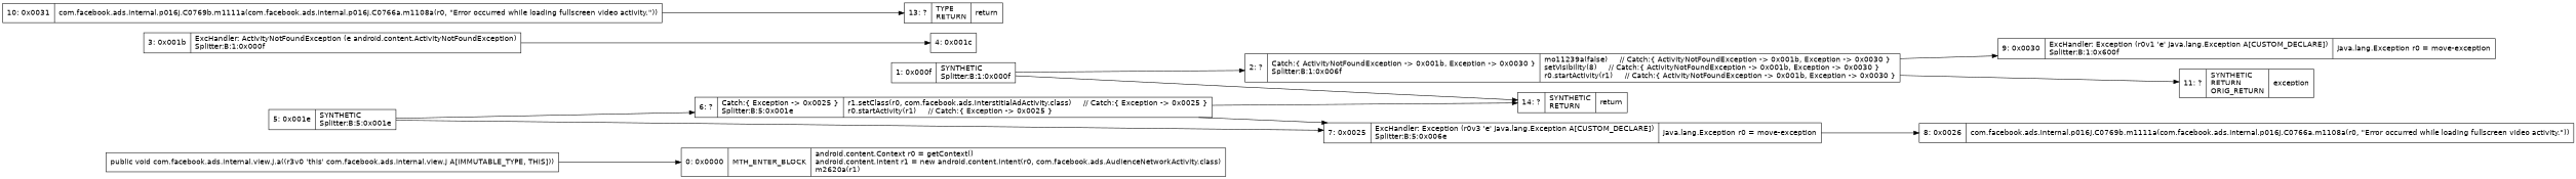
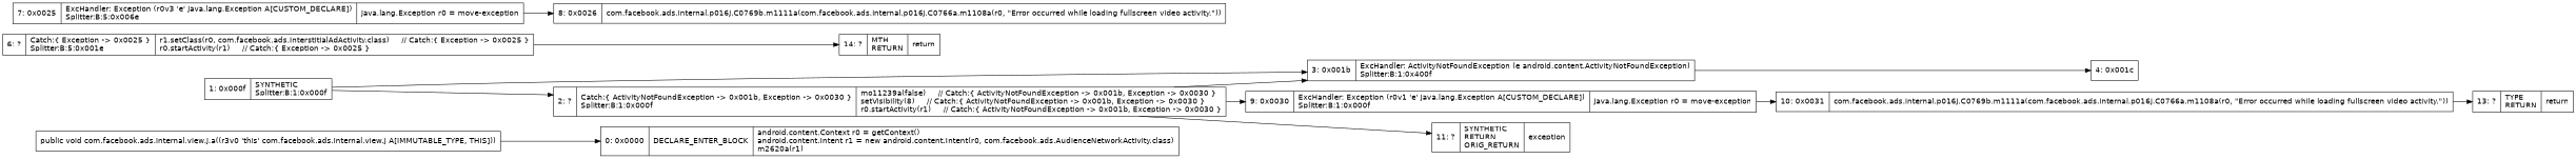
  digraph {
    fontname="DejaVu Sans"
    rankdir=LR
    node [fontname="DejaVu Sans" shape=record]
    edge [fontname="DejaVu Sans"]
-   n1 [label="{0\:\ 0x0000|MTH_ENTER_BLOCK\l|android.content.Context r0 = getContext()\landroid.content.Intent r1 = new android.content.Intent(r0, com.facebook.ads.AudienceNetworkActivity.class)\lm2620a(r1)\l}"]
+   n1 [label="{0\:\ 0x0000|DECLARE_ENTER_BLOCK\l|android.content.Context r0 = getContext()\landroid.content.Intent r1 = new android.content.Intent(r0, com.facebook.ads.AudienceNetworkActivity.class)\lm2620a(r1)\l}"]
    n2 [label="{1\:\ 0x000f|SYNTHETIC\lSplitter:B:1:0x000f\l}"]
-   n3 [label="{2\:\ ?|Catch:\{ ActivityNotFoundException \-\> 0x001b, Exception \-\> 0x0030 \}\lSplitter:B:1:0x006f\l|mo11239a(false)     \/\/ Catch:\{ ActivityNotFoundException \-\> 0x001b, Exception \-\> 0x0030 \}\lsetVisibility(8)     \/\/ Catch:\{ ActivityNotFoundException \-\> 0x001b, Exception \-\> 0x0030 \}\lr0.startActivity(r1)     \/\/ Catch:\{ ActivityNotFoundException \-\> 0x001b, Exception \-\> 0x0030 \}\l}"]
-   n4 [label="{3\:\ 0x001b|ExcHandler: ActivityNotFoundException (e android.content.ActivityNotFoundException)\lSplitter:B:1:0x000f\l}"]
-   n5 [label="{9\:\ 0x0030|ExcHandler: Exception (r0v1 'e' java.lang.Exception A[CUSTOM_DECLARE])\lSplitter:B:1:0x600f\l|java.lang.Exception r0 = move\-exception\l}"]
+   n3 [label="{2\:\ ?|Catch:\{ ActivityNotFoundException \-\> 0x001b, Exception \-\> 0x0030 \}\lSplitter:B:1:0x000f\l|mo11239a(false)     \/\/ Catch:\{ ActivityNotFoundException \-\> 0x001b, Exception \-\> 0x0030 \}\lsetVisibility(8)     \/\/ Catch:\{ ActivityNotFoundException \-\> 0x001b, Exception \-\> 0x0030 \}\lr0.startActivity(r1)     \/\/ Catch:\{ ActivityNotFoundException \-\> 0x001b, Exception \-\> 0x0030 \}\l}"]
+   n4 [label="{3\:\ 0x001b|ExcHandler: ActivityNotFoundException (e android.content.ActivityNotFoundException)\lSplitter:B:1:0x400f\l}"]
+   n5 [label="{9\:\ 0x0030|ExcHandler: Exception (r0v1 'e' java.lang.Exception A[CUSTOM_DECLARE])\lSplitter:B:1:0x000f\l|java.lang.Exception r0 = move\-exception\l}"]
    n6 [label="{11\:\ ?|SYNTHETIC\lRETURN\lORIG_RETURN\l|exception\l}"]
    n7 [label="{4\:\ 0x001c}"]
    n8 [label="{10\:\ 0x0031|com.facebook.ads.internal.p016j.C0769b.m1111a(com.facebook.ads.internal.p016j.C0766a.m1108a(r0, \"Error occurred while loading fullscreen video activity.\"))\l}"]
-   n9 [label="{5\:\ 0x001e|SYNTHETIC\lSplitter:B:5:0x001e\l}"]
    n10 [label="{6\:\ ?|Catch:\{ Exception \-\> 0x0025 \}\lSplitter:B:5:0x001e\l|r1.setClass(r0, com.facebook.ads.InterstitialAdActivity.class)     \/\/ Catch:\{ Exception \-\> 0x0025 \}\lr0.startActivity(r1)     \/\/ Catch:\{ Exception \-\> 0x0025 \}\l}"]
    n11 [label="{7\:\ 0x0025|ExcHandler: Exception (r0v3 'e' java.lang.Exception A[CUSTOM_DECLARE])\lSplitter:B:5:0x006e\l|java.lang.Exception r0 = move\-exception\l}"]
-   n12 [label="{14\:\ ?|SYNTHETIC\lRETURN\l|return\l}"]
+   n12 [label="{14\:\ ?|MTH\lRETURN\l|return\l}"]
    n13 [label="{8\:\ 0x0026|com.facebook.ads.internal.p016j.C0769b.m1111a(com.facebook.ads.internal.p016j.C0766a.m1108a(r0, \"Error occurred while loading fullscreen video activity.\"))\l}"]
    n14 [label="{13\:\ ?|TYPE\lRETURN\l|return\l}"]
    n15 [label="{public void com.facebook.ads.internal.view.j.a((r3v0 'this' com.facebook.ads.internal.view.j A[IMMUTABLE_TYPE, THIS])) }"]
    n2 -> n3
-   n2 -> n12
+   n2 -> n4
+   n3 -> n4
    n3 -> n5
    n3 -> n6
    n4 -> n7
+   n5 -> n8
    n8 -> n14
-   n9 -> n10
-   n9 -> n11
-   n10 -> n11
    n10 -> n12
    n11 -> n13
    n15 -> n1
  }
